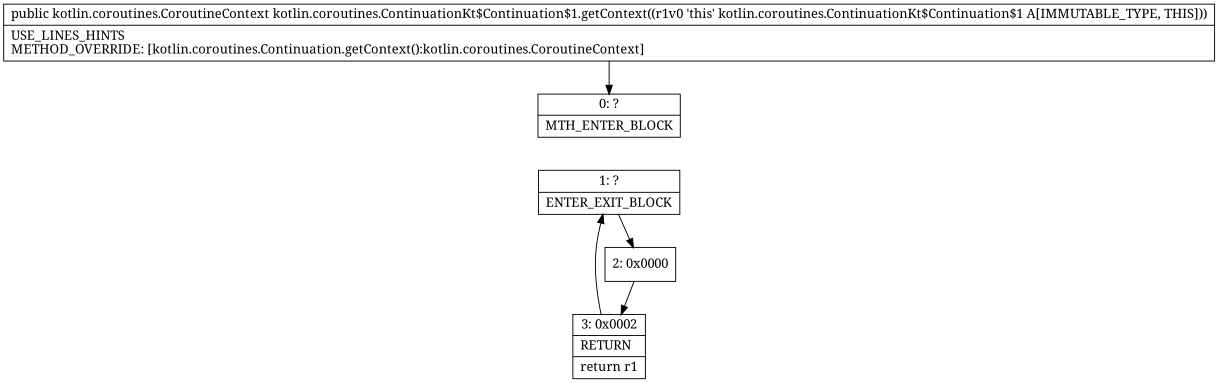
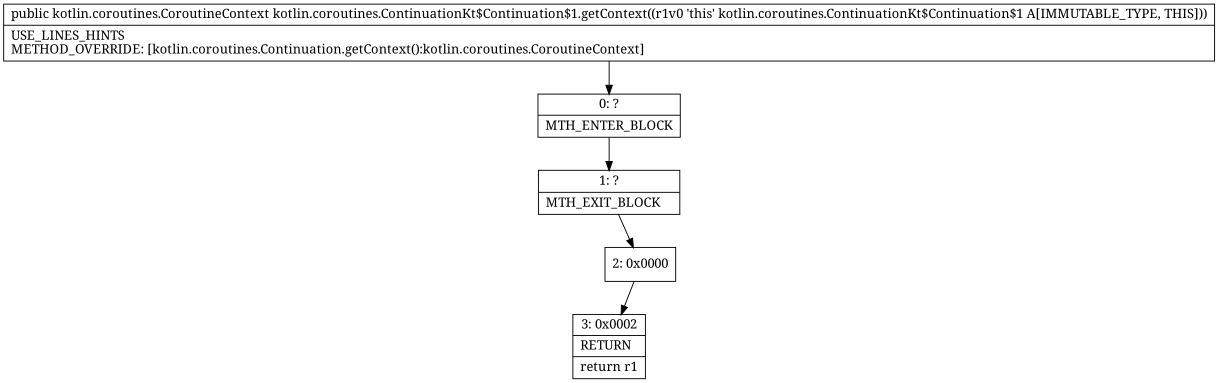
  digraph {
    fontname="Noto Serif"
    node [fontname="Noto Serif" shape=record]
    edge [fontname="Noto Serif"]
    n1 [label="{0\:\ ?|MTH_ENTER_BLOCK\l}"]
    n2 [label="{2\:\ 0x0000}"]
    n3 [label="{3\:\ 0x0002|RETURN\l|return r1\l}"]
-   n4 [label="{1\:\ ?|ENTER_EXIT_BLOCK\l}"]
+   n4 [label="{1\:\ ?|MTH_EXIT_BLOCK\l}"]
    n5 [label="{public kotlin.coroutines.CoroutineContext kotlin.coroutines.ContinuationKt$Continuation$1.getContext((r1v0 'this' kotlin.coroutines.ContinuationKt$Continuation$1 A[IMMUTABLE_TYPE, THIS]))  | USE_LINES_HINTS\lMETHOD_OVERRIDE: [kotlin.coroutines.Continuation.getContext():kotlin.coroutines.CoroutineContext]\l}"]
    n2 -> n3
-   n3 -> n4
+   n1 -> n4
    n4 -> n2
    n5 -> n1
  }
